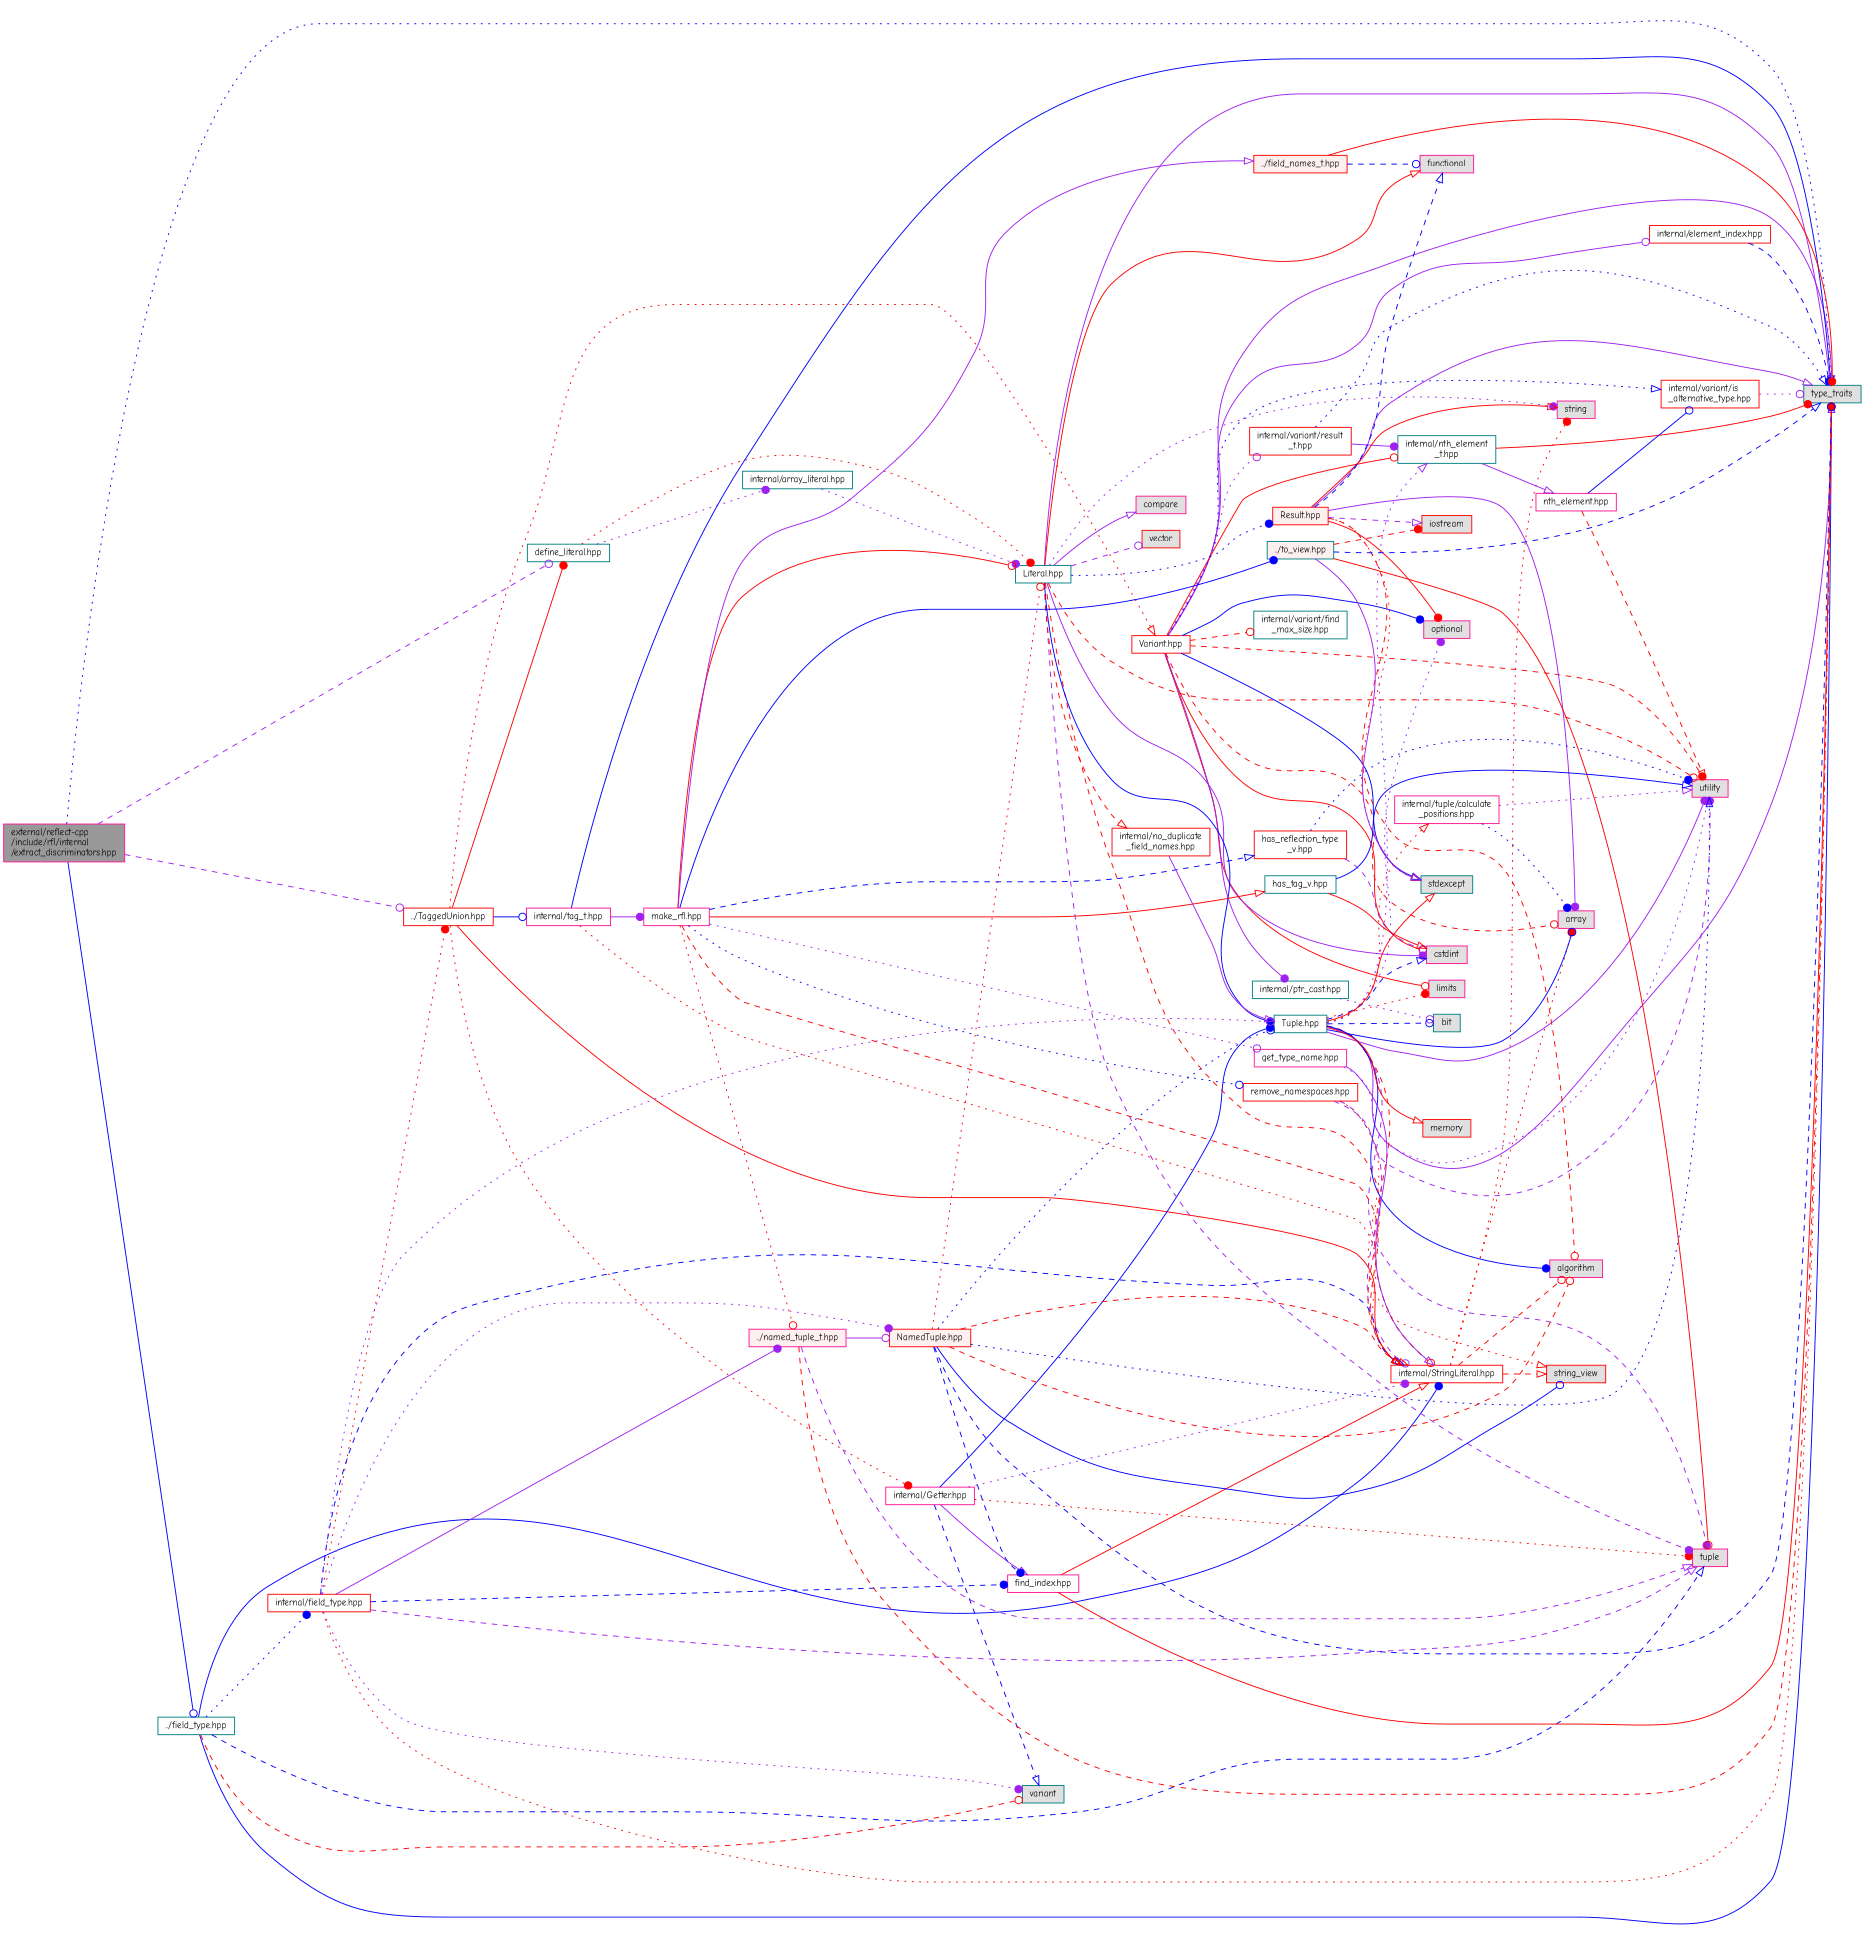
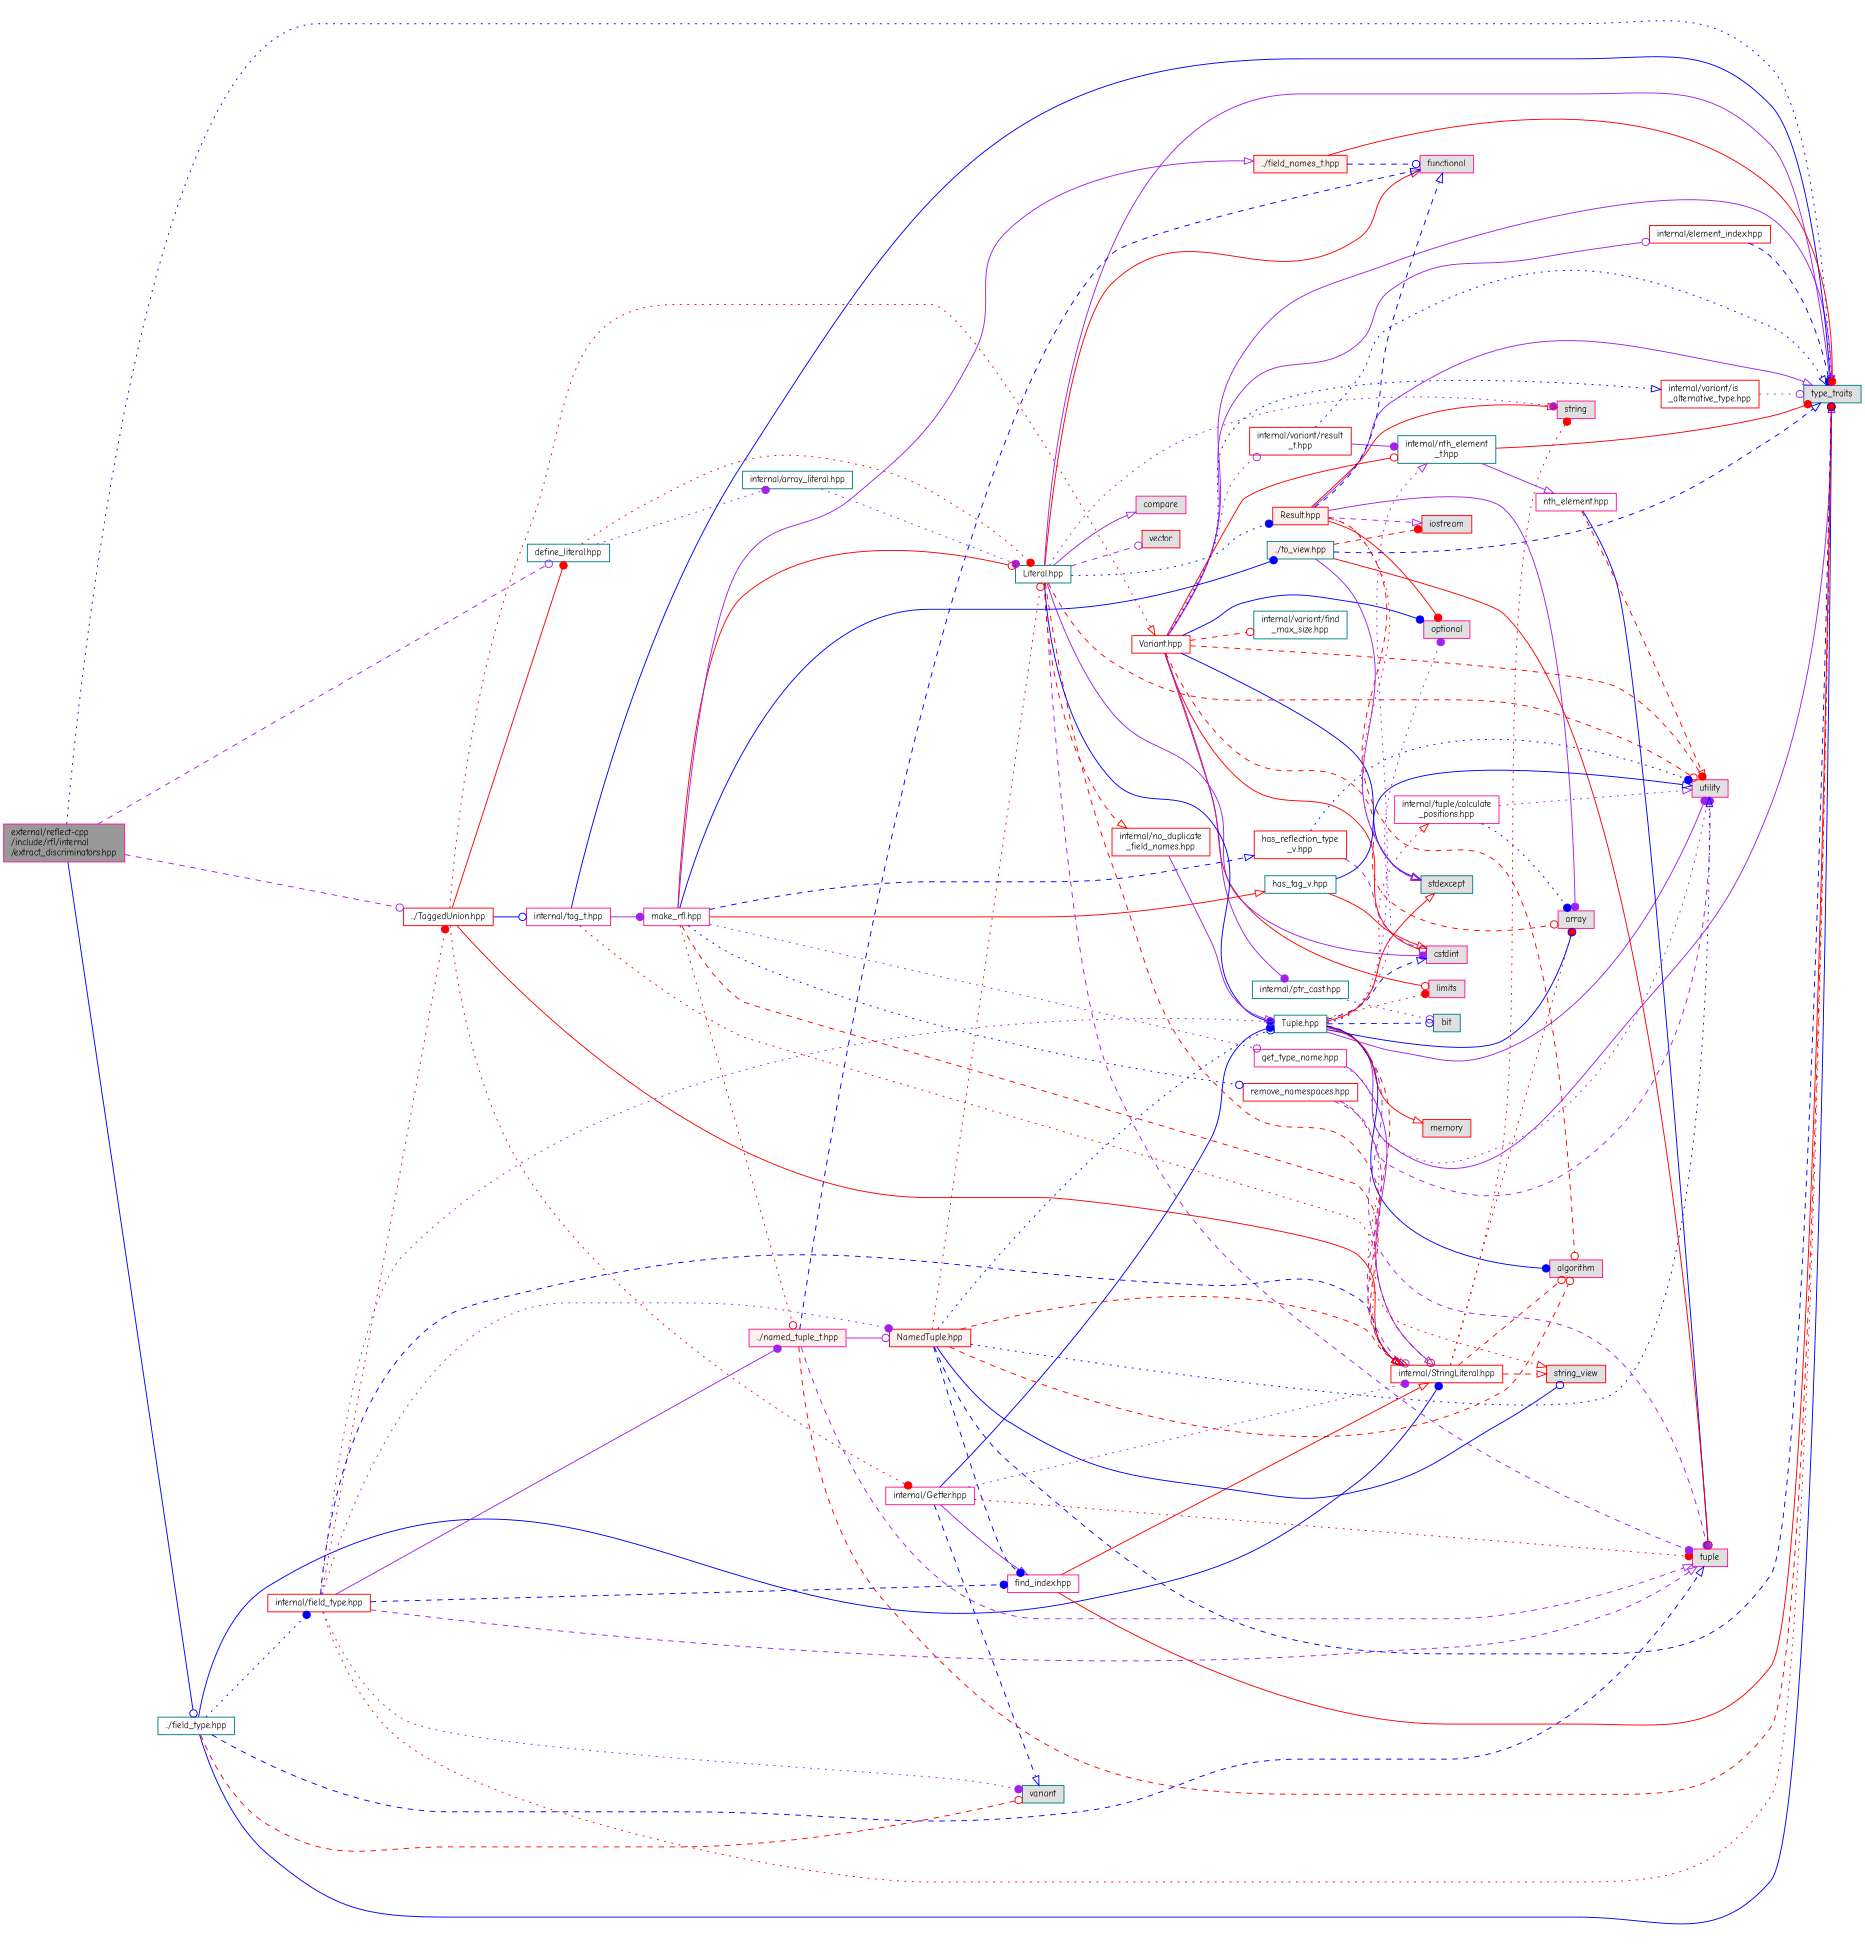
  digraph {
    fontname="Comic Neue"
    rankdir=LR
    node [color=deeppink fillcolor=white fontname="Comic Neue" fontsize=10 shape=box style=filled]
    edge [arrowhead=onormal color=red fontname="Comic Neue" fontsize=10 labelfontname=Helvetica labelfontsize=10 style=solid]
    n1 [fillcolor=grey60 fontcolor=black height=0.2 label="external/reflect-cpp\l/include/rfl/internal\l/extract_discriminators.hpp" width=0.4]
    n2 [color=teal fillcolor="#E0E0E0" height=0.2 label=type_traits width=0.4]
    n3 [color=red height=0.2 label="../TaggedUnion.hpp" width=0.4]
    n4 [color=teal height=0.2 label="define_literal.hpp" width=0.4]
    n5 [color=teal height=0.2 label="../field_type.hpp" width=0.4]
    n6 [color=red height=0.2 label="Variant.hpp" width=0.4]
    n7 [color=red height=0.2 label="internal/StringLiteral.hpp" width=0.4]
    n8 [height=0.2 label="internal/Getter.hpp" width=0.4]
    n9 [height=0.2 label="internal/tag_t.hpp" width=0.4]
    n10 [color=teal height=0.2 label="Literal.hpp" width=0.4]
    n11 [color=teal height=0.2 label="internal/array_literal.hpp" width=0.4]
    n12 [fillcolor="#E0E0E0" height=0.2 label=tuple width=0.4]
    n13 [color=teal fillcolor="#E0E0E0" height=0.2 label=variant width=0.4]
    n14 [color=red height=0.2 label="internal/field_type.hpp" width=0.4]
    n15 [fillcolor="#E0E0E0" height=0.2 label=array width=0.4]
    n16 [fillcolor="#E0E0E0" height=0.2 label=cstdint width=0.4]
    n17 [fillcolor="#E0E0E0" height=0.2 label=limits width=0.4]
    n18 [fillcolor="#E0E0E0" height=0.2 label=optional width=0.4]
    n19 [color=teal fillcolor="#E0E0E0" height=0.2 label=stdexcept width=0.4]
    n20 [fillcolor="#E0E0E0" height=0.2 label=utility width=0.4]
    n21 [color=red height=0.2 label="internal/element_index.hpp" width=0.4]
    n22 [color=teal height=0.2 label="internal/nth_element\l_t.hpp" width=0.4]
    n23 [color=teal height=0.2 label="internal/variant/find\l_max_size.hpp" width=0.4]
    n24 [color=red height=0.2 label="internal/variant/is\l_alternative_type.hpp" width=0.4]
    n25 [color=red height=0.2 label="internal/variant/result\l_t.hpp" width=0.4]
    n26 [color=teal height=0.2 label="internal/ptr_cast.hpp" width=0.4]
    n27 [fillcolor="#E0E0E0" height=0.2 label=string width=0.4]
    n28 [fillcolor="#E0E0E0" height=0.2 label=algorithm width=0.4]
    n29 [color=red fillcolor="#E0E0E0" height=0.2 label=string_view width=0.4]
    n30 [color=teal height=0.2 label="Tuple.hpp" width=0.4]
    n31 [height=0.2 label="find_index.hpp" width=0.4]
    n32 [height=0.2 label="make_rfl.hpp" width=0.4]
    n33 [height=0.2 label="nth_element.hpp" width=0.4]
    n34 [color=teal fillcolor="#E0E0E0" height=0.2 label=bit width=0.4]
    n35 [fillcolor="#E0E0E0" height=0.2 label=compare width=0.4]
    n36 [fillcolor="#E0E0E0" height=0.2 label=functional width=0.4]
    n37 [color=red fillcolor="#E0E0E0" height=0.2 label=vector width=0.4]
    n38 [color=red fillcolor="#FFF0F0" height=0.2 label="Result.hpp" width=0.4]
    n39 [color=red height=0.2 label="internal/no_duplicate\l_field_names.hpp" width=0.4]
    n40 [color=red fillcolor="#E0E0E0" height=0.2 label=iostream width=0.4]
    n41 [color=red fillcolor="#E0E0E0" height=0.2 label=memory width=0.4]
    n42 [height=0.2 label="internal/tuple/calculate\l_positions.hpp" width=0.4]
    n43 [color=red fillcolor="#FFF0F0" height=0.2 label="../field_names_t.hpp" width=0.4]
    n44 [fillcolor="#FFF0F0" height=0.2 label="../named_tuple_t.hpp" width=0.4]
    n45 [color=teal fillcolor="#FFF0F0" height=0.2 label="../to_view.hpp" width=0.4]
    n46 [height=0.2 label="get_type_name.hpp" width=0.4]
    n47 [color=red height=0.2 label="has_reflection_type\l_v.hpp" width=0.4]
    n48 [color=teal height=0.2 label="has_tag_v.hpp" width=0.4]
    n49 [color=red height=0.2 label="remove_namespaces.hpp" width=0.4]
    n50 [color=red fillcolor="#FFF0F0" height=0.2 label="NamedTuple.hpp" width=0.4]
    n1 -> n2 [color=blue style=dotted]
    n1 -> n3 [arrowhead=odot color=purple style=dashed]
    n1 -> n4 [arrowhead=odot color=purple style=dashed]
    n1 -> n5 [arrowhead=odot color=blue]
    n3 -> n4 [arrowhead=dot]
    n3 -> n6 [style=dotted]
    n3 -> n7
    n3 -> n8 [arrowhead=dot style=dotted]
    n3 -> n9 [arrowhead=odot color=blue]
    n4 -> n10 [arrowhead=dot style=dotted]
    n4 -> n11 [arrowhead=dot color=purple style=dotted]
    n5 -> n2 [color=blue]
    n5 -> n7 [arrowhead=dot color=blue]
    n5 -> n12 [color=blue style=dashed]
    n5 -> n13 [arrowhead=odot style=dashed]
    n5 -> n14 [arrowhead=dot color=blue style=dotted]
    n6 -> n2 [color=purple]
    n6 -> n15 [arrowhead=odot style=dashed]
    n6 -> n16 [arrowhead=odot]
    n6 -> n17 [arrowhead=odot]
    n6 -> n18 [arrowhead=dot color=blue]
    n6 -> n19 [color=blue]
    n6 -> n20 [arrowhead=dot style=dashed]
    n6 -> n21 [arrowhead=odot color=purple]
    n6 -> n22 [arrowhead=odot]
    n6 -> n23 [arrowhead=odot style=dashed]
    n6 -> n24 [color=blue style=dotted]
    n6 -> n25 [arrowhead=odot color=purple style=dotted]
    n6 -> n26 [arrowhead=dot color=purple]
    n7 -> n15 [arrowhead=dot style=dotted]
    n7 -> n27 [arrowhead=dot style=dotted]
    n7 -> n28 [arrowhead=odot style=dashed]
    n7 -> n29 [style=dashed]
    n8 -> n7 [arrowhead=dot color=purple style=dotted]
    n8 -> n12 [arrowhead=dot style=dotted]
    n8 -> n13 [color=blue style=dashed]
    n8 -> n30 [arrowhead=dot color=blue]
    n8 -> n31 [color=purple]
    n9 -> n2 [arrowhead=odot color=blue]
    n9 -> n7 [style=dotted]
    n9 -> n32 [arrowhead=dot color=purple]
    n10 -> n2 [arrowhead=dot color=purple]
    n10 -> n7 [style=dashed]
    n10 -> n12 [arrowhead=dot color=purple style=dashed]
    n10 -> n16 [arrowhead=dot color=purple]
    n10 -> n20 [arrowhead=odot style=dashed]
    n10 -> n27 [arrowhead=dot color=purple style=dotted]
    n10 -> n30 [arrowhead=dot color=blue]
    n10 -> n35 [color=purple]
    n10 -> n36
    n10 -> n37 [arrowhead=odot color=purple style=dashed]
    n10 -> n38 [arrowhead=dot color=blue style=dotted]
    n10 -> n39 [style=dashed]
    n11 -> n10 [arrowhead=dot color=purple style=dotted]
    n14 -> n2 [arrowhead=odot style=dotted]
    n14 -> n3 [arrowhead=dot style=dotted]
    n14 -> n7 [color=blue style=dashed]
    n14 -> n12 [color=purple style=dashed]
    n14 -> n13 [arrowhead=dot color=purple style=dotted]
    n14 -> n30 [arrowhead=odot color=purple style=dotted]
    n14 -> n31 [arrowhead=dot color=blue style=dashed]
    n14 -> n44 [arrowhead=dot color=purple]
    n14 -> n50 [arrowhead=dot color=purple style=dotted]
    n21 -> n2 [arrowhead=dot color=blue style=dashed]
    n22 -> n2 [arrowhead=dot]
    n22 -> n33 [color=purple]
    n24 -> n2 [arrowhead=odot color=purple style=dotted]
    n25 -> n2 [color=blue style=dotted]
    n25 -> n22 [arrowhead=dot color=purple]
    n26 -> n34 [arrowhead=odot color=purple style=dotted]
    n30 -> n2 [color=purple]
    n30 -> n7 [arrowhead=odot style=dashed]
    n30 -> n12 [arrowhead=dot color=purple style=dashed]
    n30 -> n15 [arrowhead=odot color=blue]
    n30 -> n16 [color=blue style=dashed]
    n30 -> n17 [arrowhead=dot style=dotted]
    n30 -> n18 [arrowhead=dot color=purple style=dotted]
    n30 -> n19
    n30 -> n20 [arrowhead=dot color=purple]
    n30 -> n22 [color=purple style=dotted]
    n30 -> n28 [arrowhead=dot color=blue]
    n30 -> n34 [arrowhead=odot color=blue style=dashed]
    n30 -> n41
    n30 -> n42 [style=dotted]
    n31 -> n2 [arrowhead=dot]
    n31 -> n7
    n32 -> n7 [style=dashed]
    n32 -> n10 [arrowhead=odot]
    n32 -> n43 [color=purple]
    n32 -> n44 [arrowhead=odot style=dotted]
    n32 -> n45 [arrowhead=dot color=blue]
    n32 -> n46 [arrowhead=odot color=purple style=dotted]
    n32 -> n47 [color=blue style=dashed]
    n32 -> n48
    n32 -> n49 [arrowhead=odot color=blue style=dotted]
-   n33 -> n24 [arrowhead=odot color=blue]
+   n33 -> n12 [arrowhead=odot color=blue]
    n33 -> n20 [style=dashed]
    n38 -> n2 [color=purple]
    n38 -> n15 [arrowhead=dot color=purple]
    n38 -> n18 [arrowhead=dot]
    n38 -> n19 [style=dotted]
    n38 -> n27
    n38 -> n28 [arrowhead=odot style=dashed]
    n38 -> n36 [color=blue style=dashed]
    n38 -> n40 [color=purple style=dashed]
    n39 -> n30 [color=purple]
    n42 -> n15 [arrowhead=dot color=blue style=dotted]
    n42 -> n20 [color=purple style=dotted]
    n43 -> n2 [arrowhead=dot]
    n43 -> n36 [arrowhead=odot color=blue style=dashed]
    n44 -> n2 [arrowhead=odot style=dashed]
    n44 -> n12 [color=purple style=dashed]
+   n44 -> n36 [color=blue style=dashed]
    n44 -> n50 [arrowhead=odot color=purple]
    n45 -> n2 [color=blue style=dashed]
    n45 -> n12 [arrowhead=odot]
    n45 -> n19 [color=purple]
    n45 -> n40 [arrowhead=dot style=dashed]
    n46 -> n7 [color=purple]
    n46 -> n20 [arrowhead=dot color=purple style=dotted]
    n47 -> n16 [arrowhead=odot color=purple style=dashed]
    n47 -> n20 [arrowhead=dot color=blue style=dotted]
    n48 -> n16
    n48 -> n20 [color=blue]
    n49 -> n7 [arrowhead=odot color=purple style=dashed]
    n49 -> n20 [arrowhead=dot color=purple style=dashed]
    n49 -> n29 [style=dotted]
    n50 -> n2 [arrowhead=odot color=blue style=dashed]
    n50 -> n7 [style=dashed]
    n50 -> n10 [arrowhead=odot style=dotted]
    n50 -> n20 [color=blue style=dotted]
    n50 -> n28 [arrowhead=odot style=dashed]
    n50 -> n29 [arrowhead=odot color=blue]
    n50 -> n30 [arrowhead=odot color=blue style=dotted]
    n50 -> n31 [arrowhead=dot color=blue style=dashed]
  }
